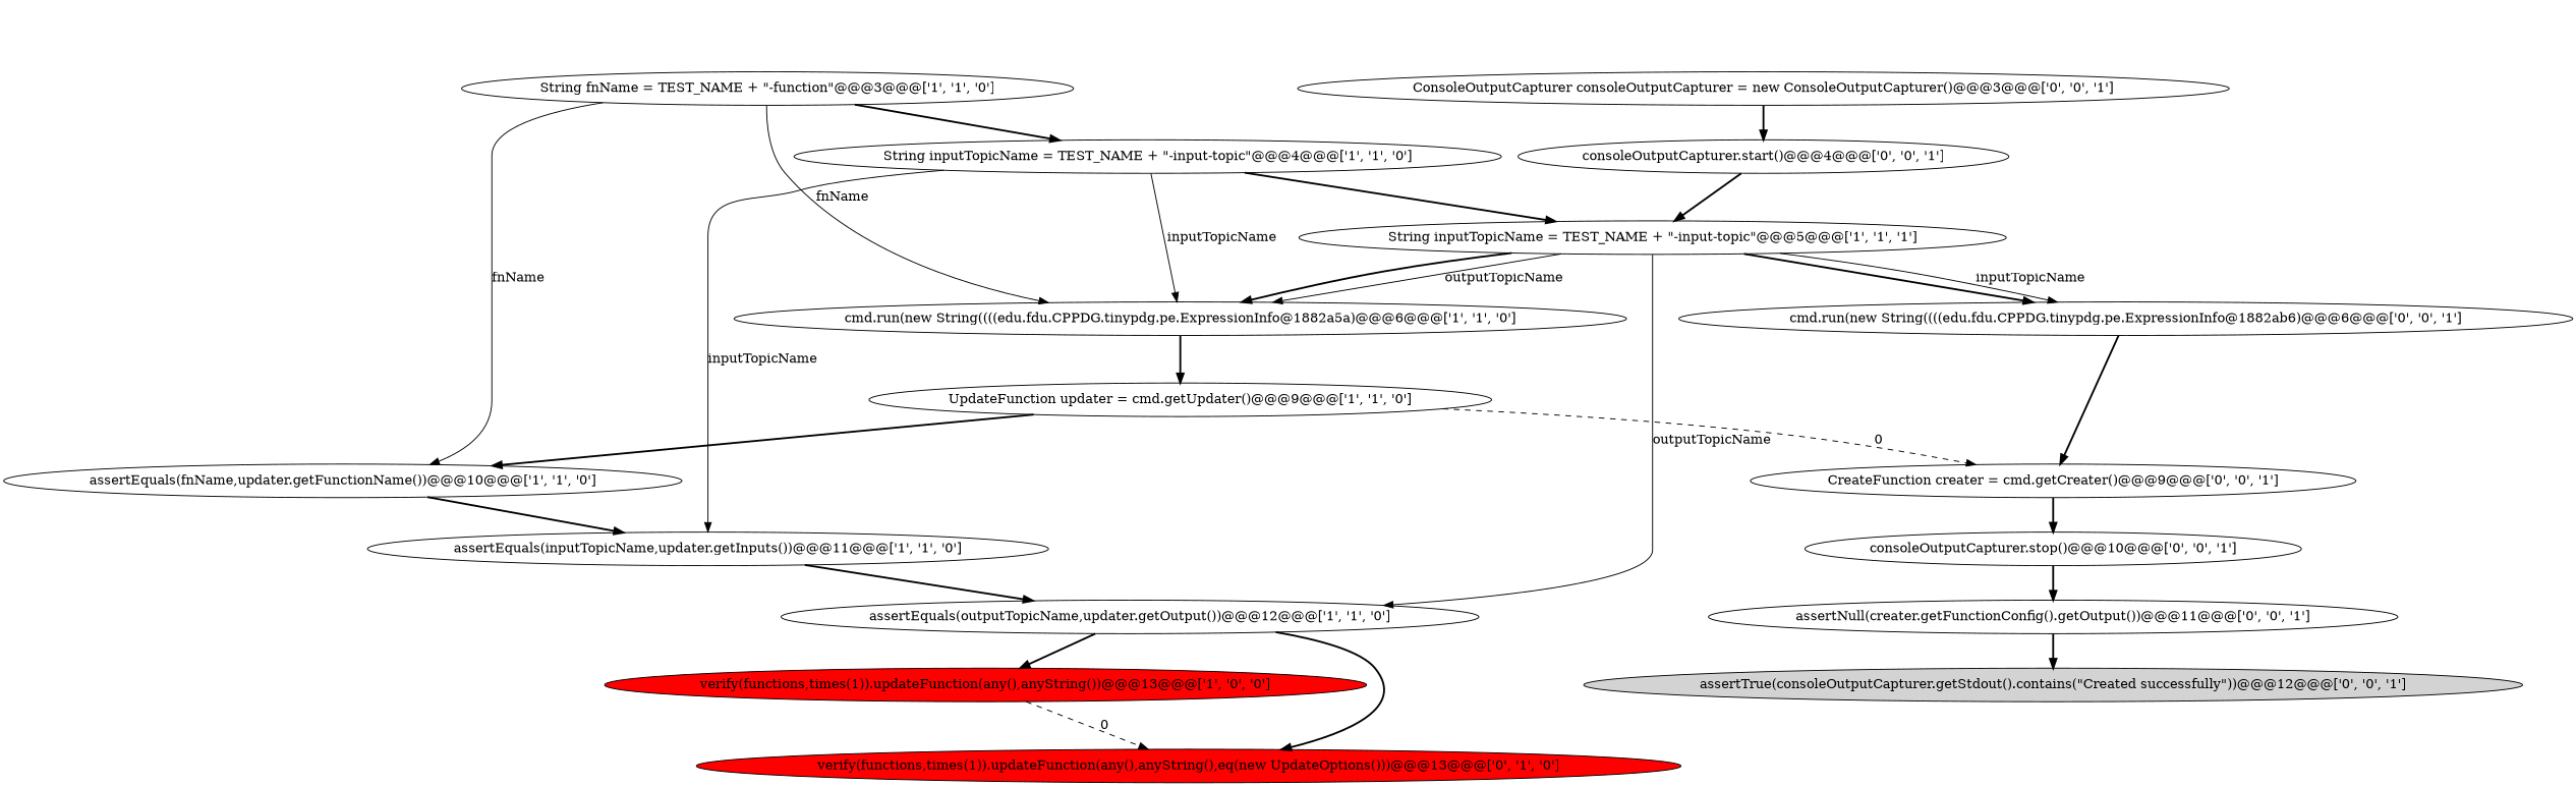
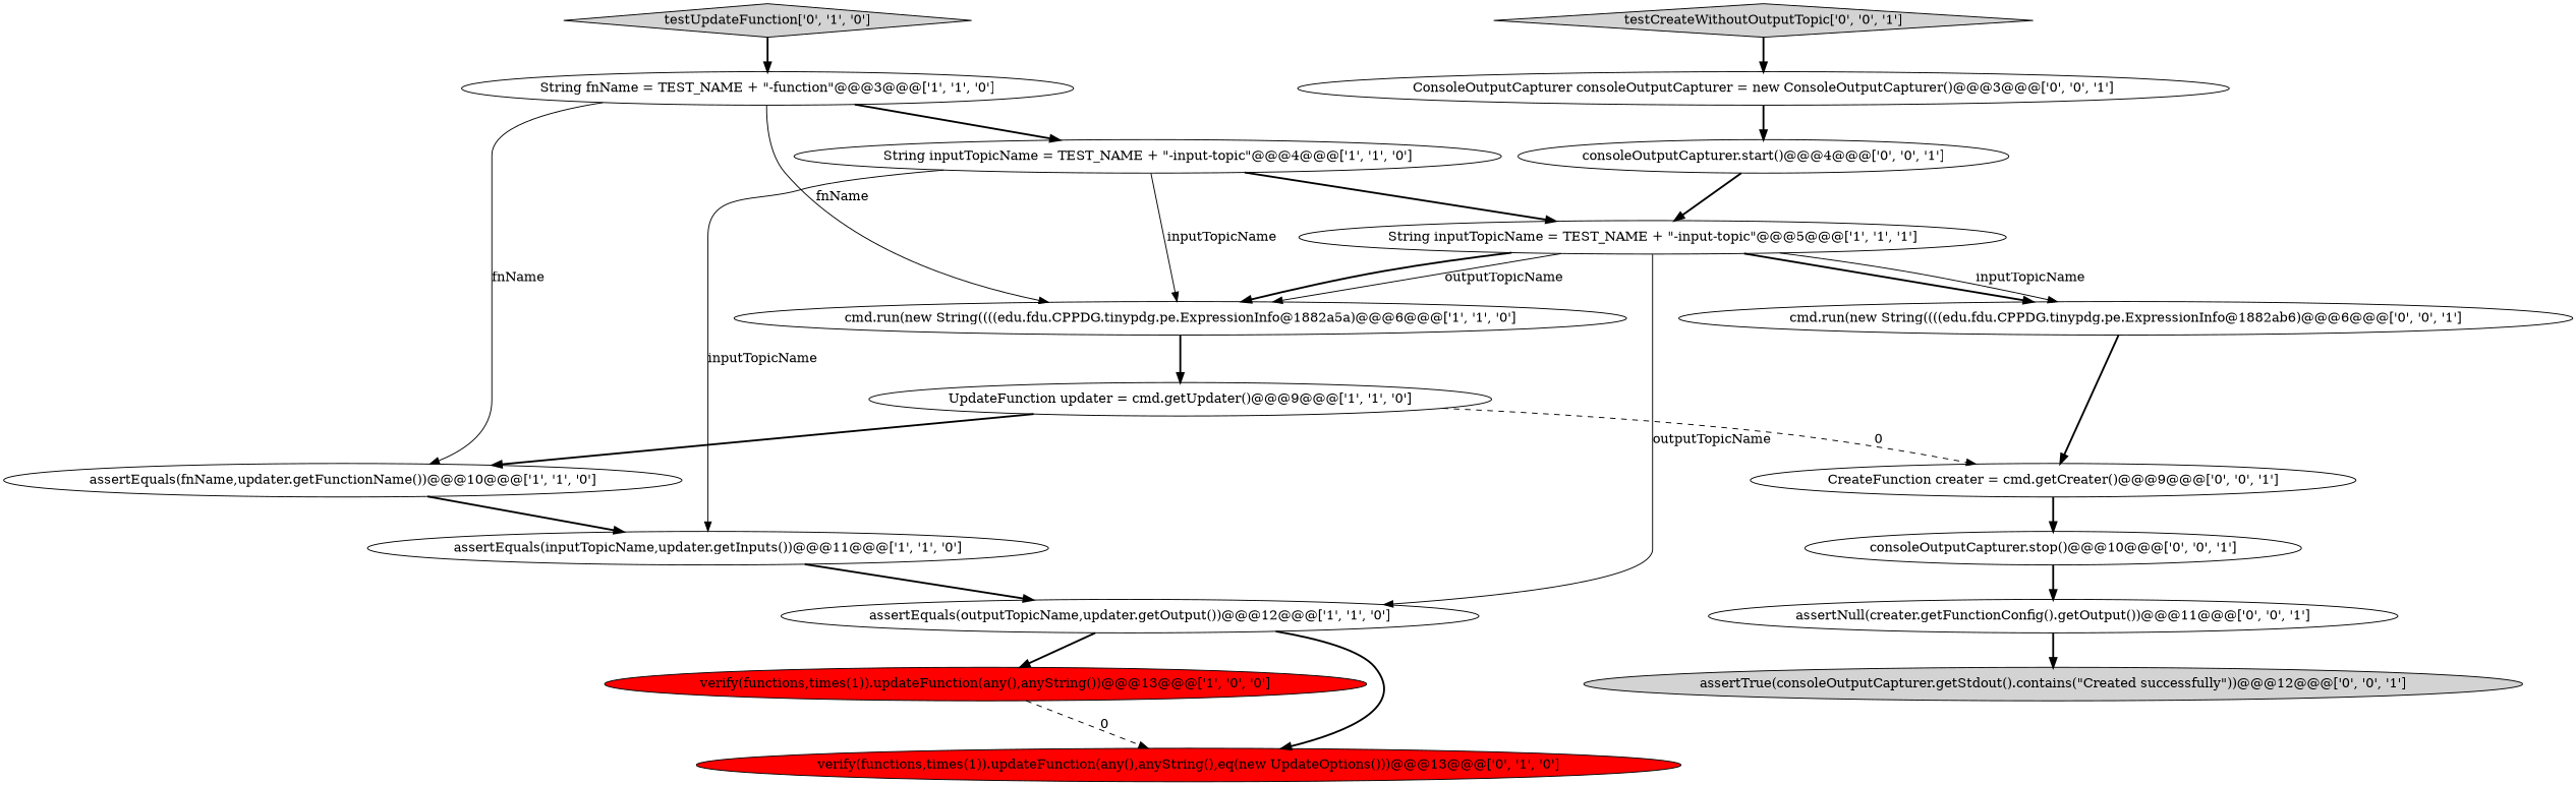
  digraph {
    node [fillcolor=white shape=ellipse style=filled]
    edge [style=bold]
    n1 [label="String inputTopicName = TEST_NAME + \"-input-topic\"@@@5@@@['1', '1', '1']"]
    n2 [label="cmd.run(new String((((edu.fdu.CPPDG.tinypdg.pe.ExpressionInfo@1882a5a)@@@6@@@['1', '1', '0']"]
    n3 [label="cmd.run(new String((((edu.fdu.CPPDG.tinypdg.pe.ExpressionInfo@1882ab6)@@@6@@@['0', '0', '1']"]
    n4 [label="assertEquals(outputTopicName,updater.getOutput())@@@12@@@['1', '1', '0']"]
    n5 [label="UpdateFunction updater = cmd.getUpdater()@@@9@@@['1', '1', '0']"]
    n6 [label="CreateFunction creater = cmd.getCreater()@@@9@@@['0', '0', '1']"]
    n7 [fillcolor=red label="verify(functions,times(1)).updateFunction(any(),anyString())@@@13@@@['1', '0', '0']"]
    n8 [fillcolor=red label="verify(functions,times(1)).updateFunction(any(),anyString(),eq(new UpdateOptions()))@@@13@@@['0', '1', '0']"]
    n9 [label="String fnName = TEST_NAME + \"-function\"@@@3@@@['1', '1', '0']"]
    n10 [label="assertEquals(fnName,updater.getFunctionName())@@@10@@@['1', '1', '0']"]
    n11 [label="String inputTopicName = TEST_NAME + \"-input-topic\"@@@4@@@['1', '1', '0']"]
    n12 [label="consoleOutputCapturer.stop()@@@10@@@['0', '0', '1']"]
    n13 [label="assertEquals(inputTopicName,updater.getInputs())@@@11@@@['1', '1', '0']"]
+   n14 [fillcolor=lightgray label="testUpdateFunction['0', '1', '0']" shape=diamond]
    n15 [label="assertNull(creater.getFunctionConfig().getOutput())@@@11@@@['0', '0', '1']"]
    n16 [fillcolor=lightgray label="assertTrue(consoleOutputCapturer.getStdout().contains(\"Created successfully\"))@@@12@@@['0', '0', '1']"]
+   n17 [fillcolor=lightgray label="testCreateWithoutOutputTopic['0', '0', '1']" shape=diamond]
    n18 [label="ConsoleOutputCapturer consoleOutputCapturer = new ConsoleOutputCapturer()@@@3@@@['0', '0', '1']"]
    n19 [label="consoleOutputCapturer.start()@@@4@@@['0', '0', '1']"]
    n1 -> n2 [label=outputTopicName style=solid]
    n1 -> n2
    n1 -> n3
    n1 -> n3 [label=inputTopicName style=solid]
    n1 -> n4 [label=outputTopicName style=solid]
    n2 -> n5
    n3 -> n6
    n4 -> n7
    n4 -> n8
    n5 -> n6 [label=0 style=dashed]
    n5 -> n10
    n6 -> n12
    n7 -> n8 [label=0 style=dashed]
    n9 -> n2 [label=fnName style=solid]
    n9 -> n10 [label=fnName style=solid]
    n9 -> n11
    n10 -> n13
    n11 -> n1
    n11 -> n2 [label=inputTopicName style=solid]
    n11 -> n13 [label=inputTopicName style=solid]
    n12 -> n15
    n13 -> n4
+   n14 -> n9
    n15 -> n16
+   n17 -> n18
    n18 -> n19
    n19 -> n1
  }
